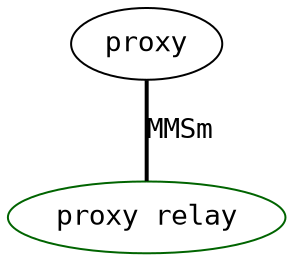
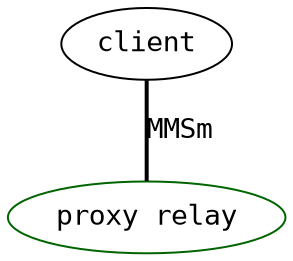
  graph {
    fontsize=24
    fontname="DejaVu Sans Mono"
    node [fontname="DejaVu Sans Mono"]
-   client [color=black label=proxy]
+   client [color=black]
    "proxy relay" [color=darkgreen]
    client -- "proxy relay" [label=MMSm style=bold fontname="DejaVu Sans Mono"]
  }
